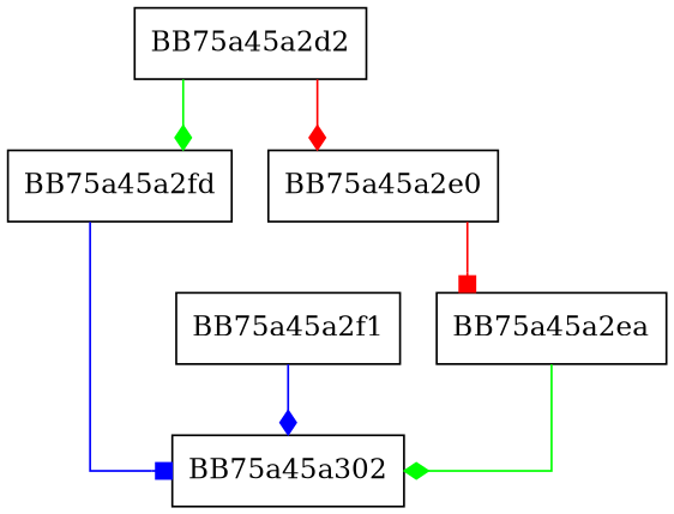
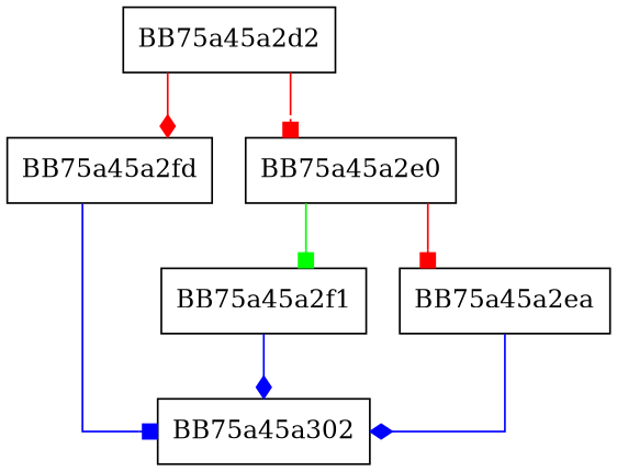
  digraph {
    splines=ortho
    node [shape=box]
    edge [arrowhead=diamond color=blue]
    n1 [label=BB75a45a2d2]
    BB75a45a2fd
    BB75a45a2e0
    BB75a45a302
    BB75a45a2f1
    BB75a45a2ea
-   n1 -> BB75a45a2fd [color=green]
-   n1 -> BB75a45a2e0 [color=red]
+   n1 -> BB75a45a2fd [color=red]
+   n1 -> BB75a45a2e0 [arrowhead=box color=red]
    BB75a45a2fd -> BB75a45a302 [arrowhead=box]
+   BB75a45a2e0 -> BB75a45a2f1 [arrowhead=box color=green]
    BB75a45a2e0 -> BB75a45a2ea [arrowhead=box color=red]
    BB75a45a2f1 -> BB75a45a302
-   BB75a45a2ea -> BB75a45a302 [color=green]
+   BB75a45a2ea -> BB75a45a302
  }
